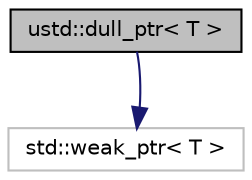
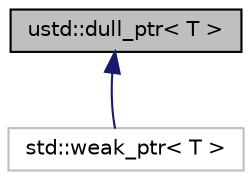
  digraph {
    node [fontname=Helvetica fontsize=10 shape=record style=filled]
    n1 [color=black fillcolor=grey75 fontcolor=black height=0.2 label="ustd::dull_ptr\< T \>" width=0.4]
    n2 [color=grey75 fillcolor=white height=0.2 label="std::weak_ptr\< T \>" width=0.4]
-   n2 -> n1 [color=midnightblue dir=back fontname=Helvetica fontsize=10 labelfontname=Helvetica labelfontsize=10 style=solid]
+   n1 -> n2 [color=midnightblue dir=back fontname=Helvetica fontsize=10 labelfontname=Helvetica labelfontsize=10 style=solid]
  }
